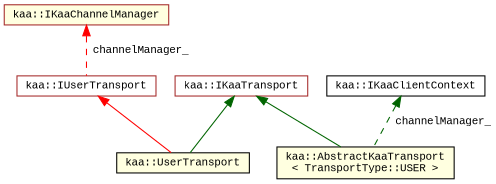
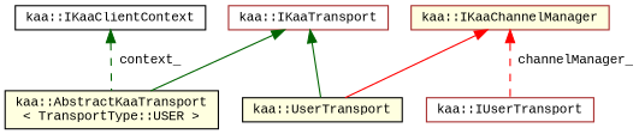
  digraph {
    fontname="Liberation Mono"
    node [color=black fillcolor=lightyellow fontname="Liberation Mono" fontsize=10 shape=record style=filled]
    edge [color=darkgreen dir=back fontname="Liberation Mono" fontsize=10 labelfontname=FreeSans labelfontsize=10 style=solid]
    n1 [fontcolor=black height=0.2 label="kaa::UserTransport" width=0.4]
    n2 [height=0.2 label="kaa::AbstractKaaTransport\l\< TransportType::USER \>" width=0.4]
    n3 [color=brown fillcolor=white height=0.2 label="kaa::IKaaTransport" width=0.4]
    n4 [fillcolor=white height=0.2 label="kaa::IKaaClientContext" width=0.4]
    n5 [color=brown height=0.2 label="kaa::IKaaChannelManager" width=0.4]
    n6 [color=brown fillcolor=white height=0.2 label="kaa::IUserTransport" width=0.4]
    n3 -> n1
    n3 -> n2
-   n4 -> n2 [label=" channelManager_" style=dashed]
+   n4 -> n2 [label=" context_" style=dashed]
    n5 -> n6 [color=red label=" channelManager_" style=dashed]
-   n6 -> n1 [color=red]
+   n5 -> n1 [color=red]
  }
